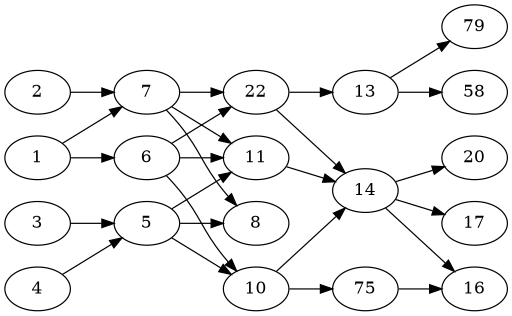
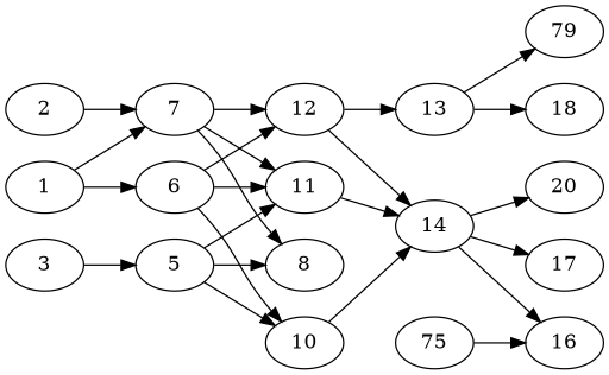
  digraph {
    rankdir=LR
    node [alpha=0.08]
    1 [alpha=0.05 expect_size=26067968]
    6 [expect_size=6179840]
    7 [alpha=0.02 expect_size=11610112]
    10 [alpha=0.18 expect_size=28924928]
    11 [expect_size=26866688]
-   12 [alpha=0.20 expect_size=38974464 label=22]
+   12 [alpha=0.20 expect_size=38974464]
    8 [alpha=0.18 expect_size=50057216]
    n8 [alpha=0.03 expect_size=28170240 label=75]
    14 [alpha=0.19 expect_size=18530304]
    13 [alpha=0.12 expect_size=49502208]
    2 [alpha=0.04 expect_size=6022144]
    3 [alpha=0.07 expect_size=13445120]
    5 [alpha=0.01 expect_size=40508416]
-   4 [alpha=0.04 expect_size=11538432]
    16 [alpha=0.12 expect_size=29630464]
    17 [alpha=0.16 expect_size=48159744]
    20 [alpha=0.20 expect_size=21909504]
-   18 [alpha=0.02 expect_size=52330496 label=58]
+   18 [alpha=0.02 expect_size=52330496]
    n19 [alpha=0.01 expect_size=47666176 label=79]
    1 -> 6
    1 -> 7
    6 -> 10
    6 -> 11
    6 -> 12
    7 -> 11
    7 -> 12
    7 -> 8
-   10 -> n8
    10 -> 14
    11 -> 14
    12 -> 14
    12 -> 13
    n8 -> 16
    14 -> 16
    14 -> 17
    14 -> 20
    13 -> 18
    13 -> n19
    2 -> 7
    3 -> 5
    5 -> 10
    5 -> 11
    5 -> 8
-   4 -> 5
  }
